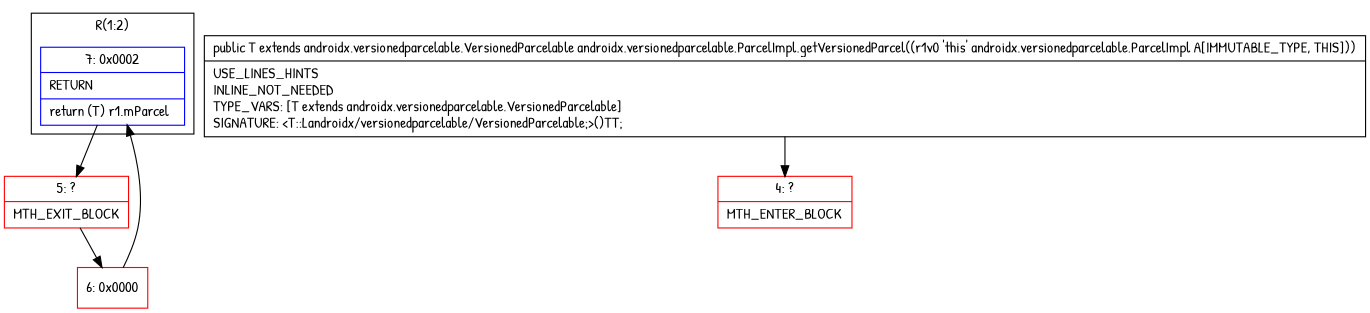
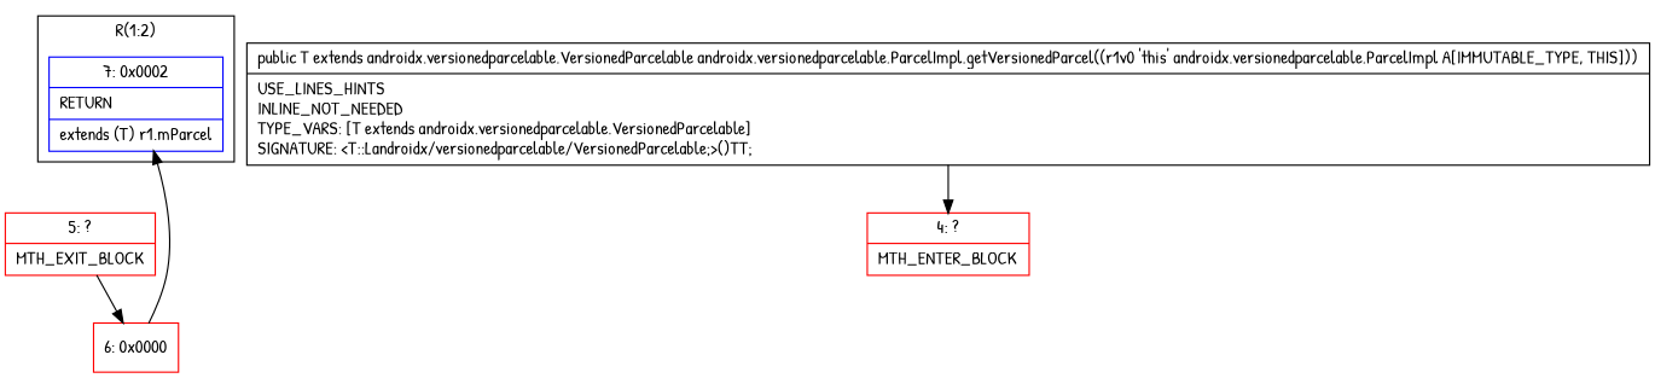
  digraph {
    fontname="Patrick Hand"
    node [color=red fontname="Patrick Hand" shape=record]
    edge [fontname="Patrick Hand"]
-   n1 [color=blue label="{7\:\ 0x0002|RETURN\l|return (T) r1.mParcel\l}"]
+   n1 [color=blue label="{7\:\ 0x0002|RETURN\l|extends (T) r1.mParcel\l}"]
    n2 [label="{5\:\ ?|MTH_EXIT_BLOCK\l}"]
    n3 [label="{6\:\ 0x0000}"]
    n4 [label="{4\:\ ?|MTH_ENTER_BLOCK\l}"]
    n5 [label="{public T extends androidx.versionedparcelable.VersionedParcelable androidx.versionedparcelable.ParcelImpl.getVersionedParcel((r1v0 'this' androidx.versionedparcelable.ParcelImpl A[IMMUTABLE_TYPE, THIS]))  | USE_LINES_HINTS\lINLINE_NOT_NEEDED\lTYPE_VARS: [T extends androidx.versionedparcelable.VersionedParcelable]\lSIGNATURE: \<T::Landroidx\/versionedparcelable\/VersionedParcelable;\>()TT;\l}" color=""]
    subgraph cluster_1 {
      label="R(1:2)"
      n1
    }
-   n1 -> n2
    n2 -> n3
    n3 -> n1
    n5 -> n4
  }
